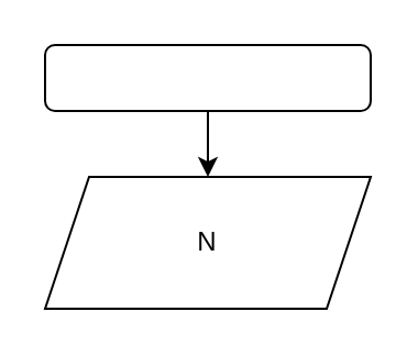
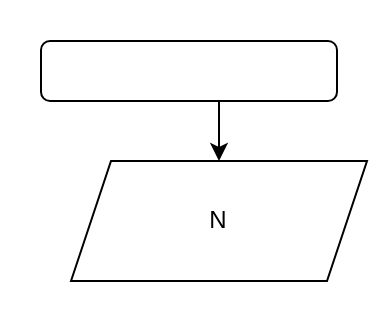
  <mxCell id="0" />
  <mxCell id="1" parent="0" />
  <mxCell id="2" style="edgeStyle=orthogonalEdgeStyle;rounded=0;orthogonalLoop=1;jettySize=auto;html=1;exitX=0.5;exitY=1;exitDx=0;exitDy=0;entryX=0.5;entryY=0;entryDx=0;entryDy=0;" parent="1" source="3" target="4" edge="1"><mxGeometry relative="1" as="geometry" /></mxCell>
  <mxCell id="3" value="" style="rounded=1;whiteSpace=wrap;html=1;" parent="1" vertex="1"><mxGeometry x="20" y="20" width="148" height="30" as="geometry" /></mxCell>
- <mxCell id="4" value="N" style="shape=parallelogram;perimeter=parallelogramPerimeter;whiteSpace=wrap;html=1;fixedSize=1;" parent="1" vertex="1"><mxGeometry x="20" y="80" width="148" height="60" as="geometry" /></mxCell>
+ <mxCell id="4" value="N" style="shape=parallelogram;perimeter=parallelogramPerimeter;whiteSpace=wrap;html=1;fixedSize=1;" parent="1" vertex="1"><mxGeometry x="35" y="80" width="148" height="60" as="geometry" /></mxCell>
